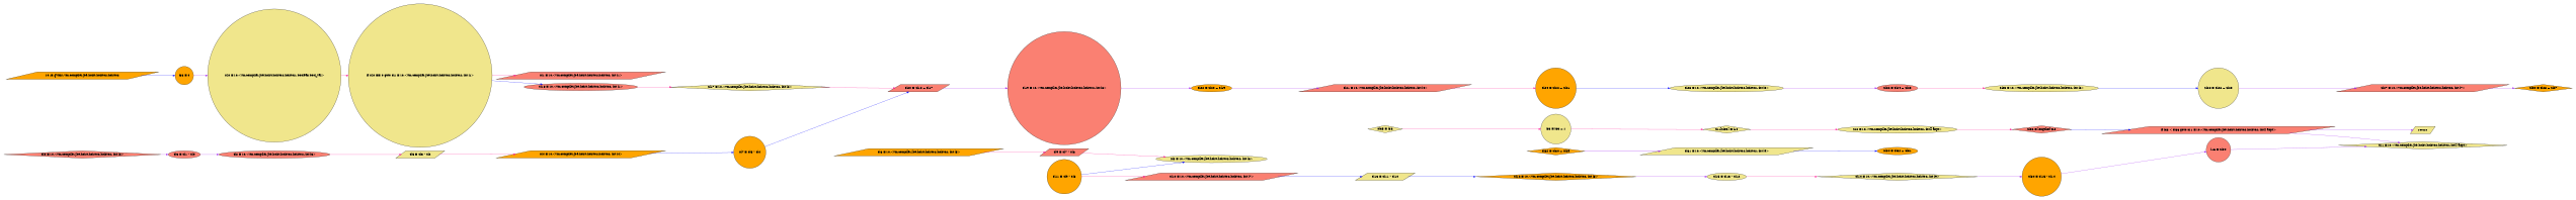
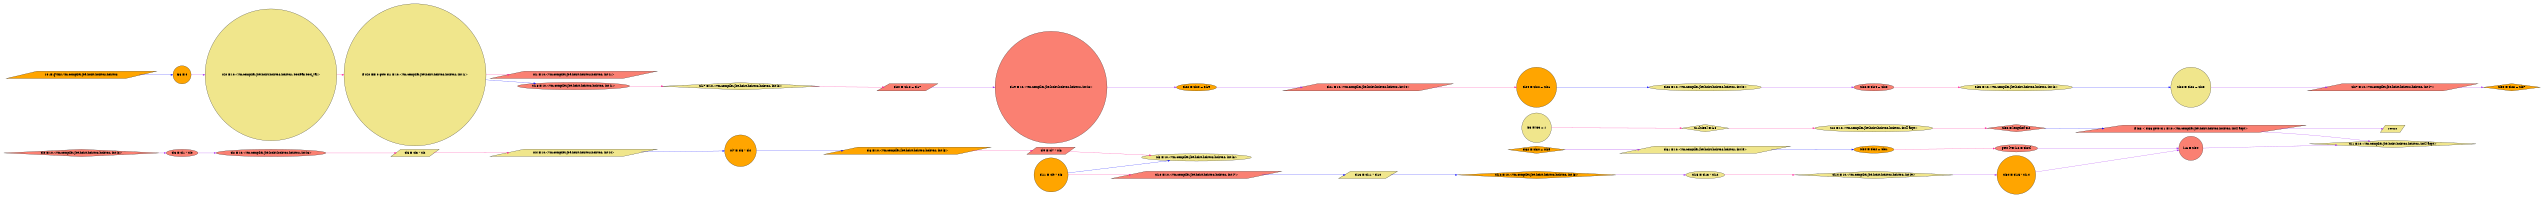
  digraph {
    rankdir=LR
    node [fillcolor=khaki shape=parallelogram style=filled]
    edge [color=purple]
    "r0 := @this: vm.compiler.jbe.hoist.hoist02.hoist02" [fillcolor=orange]
    "i33 = 0" [fillcolor=orange shape=circle]
    "$z0 = r0.<vm.compiler.jbe.hoist.hoist02.hoist02: boolean bool_val>" [shape=circle]
    "if $z0 == 0 goto $i1 = r0.<vm.compiler.jbe.hoist.hoist02.hoist02: int i1>" [shape=circle]
    "$i18 = r0.<vm.compiler.jbe.hoist.hoist02.hoist02: int i1>" [fillcolor=salmon shape=ellipse]
    "$i1 = r0.<vm.compiler.jbe.hoist.hoist02.hoist02: int i1>" [fillcolor=salmon]
    "$i17 = r0.<vm.compiler.jbe.hoist.hoist02.hoist02: int i2>" [shape=diamond]
    "$i20 = $i18 + $i17" [fillcolor=salmon]
    "$i19 = r0.<vm.compiler.jbe.hoist.hoist02.hoist02: int i3>" [fillcolor=salmon shape=circle]
    "$i22 = $i20 + $i19" [fillcolor=orange shape=ellipse]
    "$i21 = r0.<vm.compiler.jbe.hoist.hoist02.hoist02: int i4>" [fillcolor=salmon]
    "$i24 = $i22 + $i21" [fillcolor=orange shape=circle]
    "$i23 = r0.<vm.compiler.jbe.hoist.hoist02.hoist02: int i5>" [shape=ellipse]
    "$i26 = $i24 + $i23" [fillcolor=salmon shape=ellipse]
    "$i25 = r0.<vm.compiler.jbe.hoist.hoist02.hoist02: int i6>" [shape=ellipse]
    "$i28 = $i26 + $i25" [shape=circle]
    "$i27 = r0.<vm.compiler.jbe.hoist.hoist02.hoist02: int i7>" [fillcolor=salmon]
    "$i30 = $i28 + $i27" [fillcolor=orange shape=diamond]
    "$i32 = $i30 + $i29" [fillcolor=orange shape=diamond]
    "$i31 = r0.<vm.compiler.jbe.hoist.hoist02.hoist02: int i9>"
    "$i34 = $i32 + $i31" [fillcolor=orange shape=ellipse]
+   "goto [?= i16 = $i34]" [fillcolor=salmon shape=ellipse]
    "i16 = $i34" [fillcolor=salmon shape=circle]
    "$r1 = r0.<vm.compiler.jbe.hoist.hoist02.hoist02: int[] aopt>" [shape=diamond]
    "$i0 = r0.<vm.compiler.jbe.hoist.hoist02.hoist02: int i2>" [fillcolor=salmon shape=diamond]
    "$i3 = $i1 * $i0" [fillcolor=salmon shape=ellipse]
    "$i2 = r0.<vm.compiler.jbe.hoist.hoist02.hoist02: int i3>" [fillcolor=salmon shape=ellipse]
    "$i5 = $i3 * $i2"
-   "$i4 = r0.<vm.compiler.jbe.hoist.hoist02.hoist02: int i4>" [fillcolor=orange]
+   "$i4 = r0.<vm.compiler.jbe.hoist.hoist02.hoist02: int i4>"
    "$i7 = $i5 * $i4" [fillcolor=orange shape=circle]
    "$i6 = r0.<vm.compiler.jbe.hoist.hoist02.hoist02: int i5>" [fillcolor=orange]
    "$i9 = $i7 * $i6" [fillcolor=salmon]
    "$i8 = r0.<vm.compiler.jbe.hoist.hoist02.hoist02: int i6>" [shape=ellipse]
    "$i11 = $i9 * $i8" [fillcolor=orange shape=circle]
    "$i10 = r0.<vm.compiler.jbe.hoist.hoist02.hoist02: int i7>" [fillcolor=salmon]
    "$i13 = $i11 * $i10"
    "$i12 = r0.<vm.compiler.jbe.hoist.hoist02.hoist02: int i8>" [fillcolor=orange shape=diamond]
    "$i15 = $i13 * $i12" [shape=ellipse]
    "$i14 = r0.<vm.compiler.jbe.hoist.hoist02.hoist02: int i9>" [shape=diamond]
    "$i34 = $i15 * $i14" [fillcolor=orange shape=circle]
-   "$i35 = i33" [shape=diamond]
    "i33 = i33 + 1" [shape=circle]
    "$r1[$i35] = i16" [shape=diamond]
    "$r2 = r0.<vm.compiler.jbe.hoist.hoist02.hoist02: int[] aopt>" [shape=ellipse]
    "$i36 = lengthof $r2" [fillcolor=salmon shape=diamond]
    "if i33 < $i36 goto $r1 = r0.<vm.compiler.jbe.hoist.hoist02.hoist02: int[] aopt>" [fillcolor=salmon]
    return
    "r0 := @this: vm.compiler.jbe.hoist.hoist02.hoist02" -> "i33 = 0" [color=blue]
    "i33 = 0" -> "$z0 = r0.<vm.compiler.jbe.hoist.hoist02.hoist02: boolean bool_val>"
    "$z0 = r0.<vm.compiler.jbe.hoist.hoist02.hoist02: boolean bool_val>" -> "if $z0 == 0 goto $i1 = r0.<vm.compiler.jbe.hoist.hoist02.hoist02: int i1>" [color=deeppink]
    "if $z0 == 0 goto $i1 = r0.<vm.compiler.jbe.hoist.hoist02.hoist02: int i1>" -> "$i18 = r0.<vm.compiler.jbe.hoist.hoist02.hoist02: int i1>" [color=blue]
    "if $z0 == 0 goto $i1 = r0.<vm.compiler.jbe.hoist.hoist02.hoist02: int i1>" -> "$i1 = r0.<vm.compiler.jbe.hoist.hoist02.hoist02: int i1>" [color=deeppink]
    "$i18 = r0.<vm.compiler.jbe.hoist.hoist02.hoist02: int i1>" -> "$i17 = r0.<vm.compiler.jbe.hoist.hoist02.hoist02: int i2>" [color=deeppink]
    "$i17 = r0.<vm.compiler.jbe.hoist.hoist02.hoist02: int i2>" -> "$i20 = $i18 + $i17" [color=deeppink]
    "$i20 = $i18 + $i17" -> "$i19 = r0.<vm.compiler.jbe.hoist.hoist02.hoist02: int i3>"
    "$i19 = r0.<vm.compiler.jbe.hoist.hoist02.hoist02: int i3>" -> "$i22 = $i20 + $i19"
    "$i22 = $i20 + $i19" -> "$i21 = r0.<vm.compiler.jbe.hoist.hoist02.hoist02: int i4>"
    "$i21 = r0.<vm.compiler.jbe.hoist.hoist02.hoist02: int i4>" -> "$i24 = $i22 + $i21" [color=deeppink]
    "$i24 = $i22 + $i21" -> "$i23 = r0.<vm.compiler.jbe.hoist.hoist02.hoist02: int i5>" [color=blue]
    "$i23 = r0.<vm.compiler.jbe.hoist.hoist02.hoist02: int i5>" -> "$i26 = $i24 + $i23"
    "$i26 = $i24 + $i23" -> "$i25 = r0.<vm.compiler.jbe.hoist.hoist02.hoist02: int i6>" [color=deeppink]
    "$i25 = r0.<vm.compiler.jbe.hoist.hoist02.hoist02: int i6>" -> "$i28 = $i26 + $i25" [color=blue]
    "$i28 = $i26 + $i25" -> "$i27 = r0.<vm.compiler.jbe.hoist.hoist02.hoist02: int i7>"
    "$i27 = r0.<vm.compiler.jbe.hoist.hoist02.hoist02: int i7>" -> "$i30 = $i28 + $i27"
    "$i32 = $i30 + $i29" -> "$i31 = r0.<vm.compiler.jbe.hoist.hoist02.hoist02: int i9>"
    "$i31 = r0.<vm.compiler.jbe.hoist.hoist02.hoist02: int i9>" -> "$i34 = $i32 + $i31" [color=blue]
+   "$i34 = $i32 + $i31" -> "goto [?= i16 = $i34]" [color=deeppink]
+   "goto [?= i16 = $i34]" -> "i16 = $i34"
    "i16 = $i34" -> "$r1 = r0.<vm.compiler.jbe.hoist.hoist02.hoist02: int[] aopt>"
    "$i0 = r0.<vm.compiler.jbe.hoist.hoist02.hoist02: int i2>" -> "$i3 = $i1 * $i0"
    "$i3 = $i1 * $i0" -> "$i2 = r0.<vm.compiler.jbe.hoist.hoist02.hoist02: int i3>"
    "$i2 = r0.<vm.compiler.jbe.hoist.hoist02.hoist02: int i3>" -> "$i5 = $i3 * $i2" [color=deeppink]
    "$i5 = $i3 * $i2" -> "$i4 = r0.<vm.compiler.jbe.hoist.hoist02.hoist02: int i4>" [color=deeppink]
    "$i4 = r0.<vm.compiler.jbe.hoist.hoist02.hoist02: int i4>" -> "$i7 = $i5 * $i4" [color=blue]
-   "$i7 = $i5 * $i4" -> "$i20 = $i18 + $i17" [color=blue]
+   "$i7 = $i5 * $i4" -> "$i6 = r0.<vm.compiler.jbe.hoist.hoist02.hoist02: int i5>" [color=blue]
    "$i6 = r0.<vm.compiler.jbe.hoist.hoist02.hoist02: int i5>" -> "$i9 = $i7 * $i6" [color=deeppink]
    "$i9 = $i7 * $i6" -> "$i8 = r0.<vm.compiler.jbe.hoist.hoist02.hoist02: int i6>" [color=deeppink]
    "$i11 = $i9 * $i8" -> "$i8 = r0.<vm.compiler.jbe.hoist.hoist02.hoist02: int i6>" [color=blue]
    "$i11 = $i9 * $i8" -> "$i10 = r0.<vm.compiler.jbe.hoist.hoist02.hoist02: int i7>" [color=deeppink]
    "$i10 = r0.<vm.compiler.jbe.hoist.hoist02.hoist02: int i7>" -> "$i13 = $i11 * $i10" [color=blue]
    "$i13 = $i11 * $i10" -> "$i12 = r0.<vm.compiler.jbe.hoist.hoist02.hoist02: int i8>" [color=blue]
    "$i12 = r0.<vm.compiler.jbe.hoist.hoist02.hoist02: int i8>" -> "$i15 = $i13 * $i12"
    "$i15 = $i13 * $i12" -> "$i14 = r0.<vm.compiler.jbe.hoist.hoist02.hoist02: int i9>" [color=deeppink]
    "$i14 = r0.<vm.compiler.jbe.hoist.hoist02.hoist02: int i9>" -> "$i34 = $i15 * $i14"
    "$i34 = $i15 * $i14" -> "i16 = $i34"
-   "$i35 = i33" -> "i33 = i33 + 1" [color=deeppink]
    "i33 = i33 + 1" -> "$r1[$i35] = i16" [color=deeppink]
    "$r1[$i35] = i16" -> "$r2 = r0.<vm.compiler.jbe.hoist.hoist02.hoist02: int[] aopt>" [color=deeppink]
    "$r2 = r0.<vm.compiler.jbe.hoist.hoist02.hoist02: int[] aopt>" -> "$i36 = lengthof $r2" [color=deeppink]
    "$i36 = lengthof $r2" -> "if i33 < $i36 goto $r1 = r0.<vm.compiler.jbe.hoist.hoist02.hoist02: int[] aopt>" [color=blue]
    "if i33 < $i36 goto $r1 = r0.<vm.compiler.jbe.hoist.hoist02.hoist02: int[] aopt>" -> "$r1 = r0.<vm.compiler.jbe.hoist.hoist02.hoist02: int[] aopt>"
    "if i33 < $i36 goto $r1 = r0.<vm.compiler.jbe.hoist.hoist02.hoist02: int[] aopt>" -> return
  }
